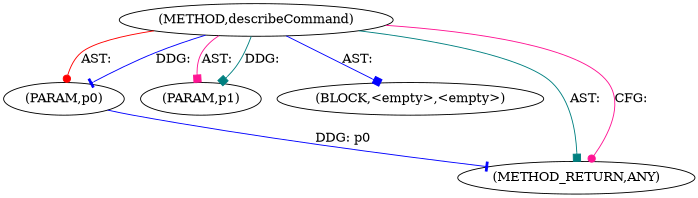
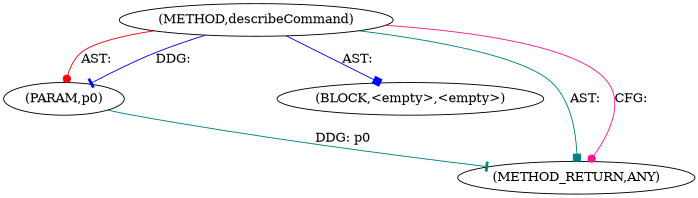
  digraph {
    edge [arrowhead=box color=blue]
    n1 [label=<(METHOD,describeCommand)>]
    n2 [label=<(PARAM,p0)>]
-   n3 [label=<(PARAM,p1)>]
    n4 [label=<(BLOCK,&lt;empty&gt;,&lt;empty&gt;)>]
    n5 [label=<(METHOD_RETURN,ANY)>]
    n1 -> n2 [arrowhead=dot color=red label="AST: "]
    n1 -> n2 [arrowhead=tee label="DDG: "]
-   n1 -> n3 [color=deeppink label="AST: "]
-   n1 -> n3 [color=teal label="DDG: "]
    n1 -> n4 [label="AST: "]
    n1 -> n5 [color=teal label="AST: "]
    n1 -> n5 [arrowhead=dot color=deeppink label="CFG: "]
-   n2 -> n5 [arrowhead=tee label="DDG: p0"]
+   n2 -> n5 [arrowhead=tee color=teal label="DDG: p0"]
  }
